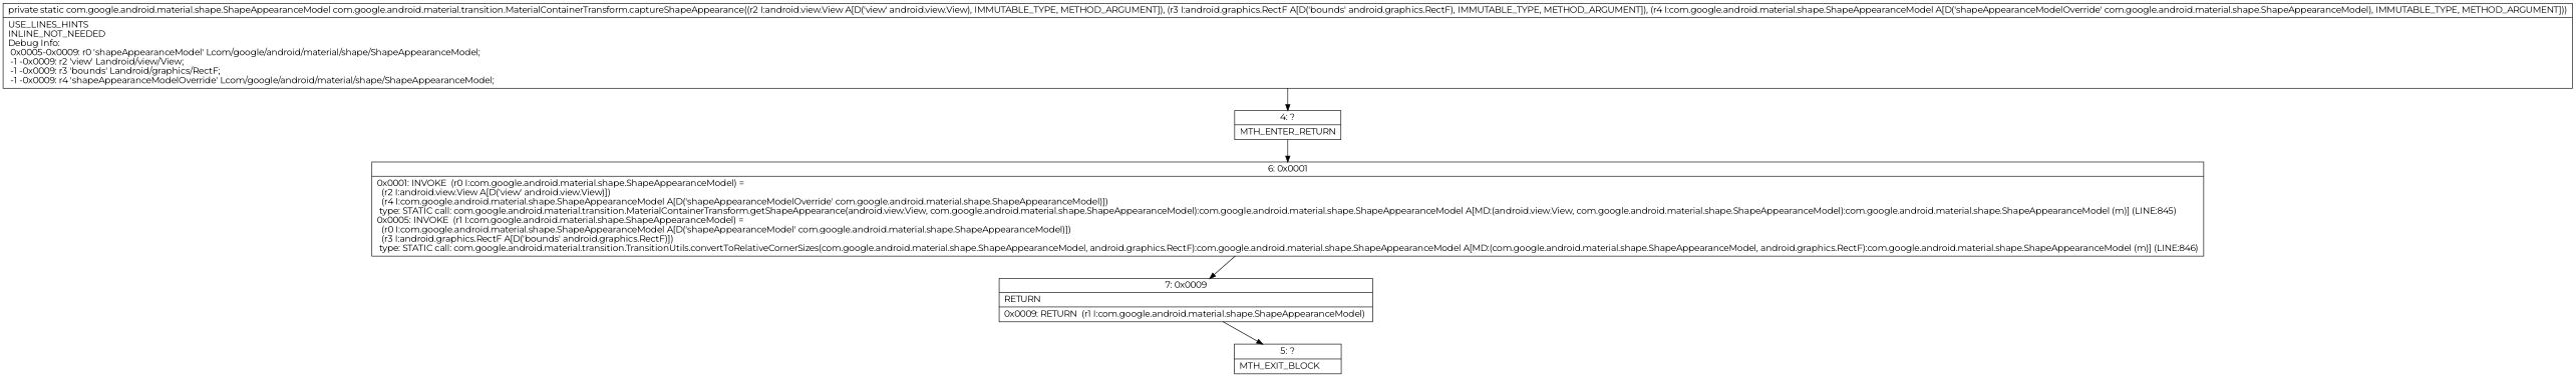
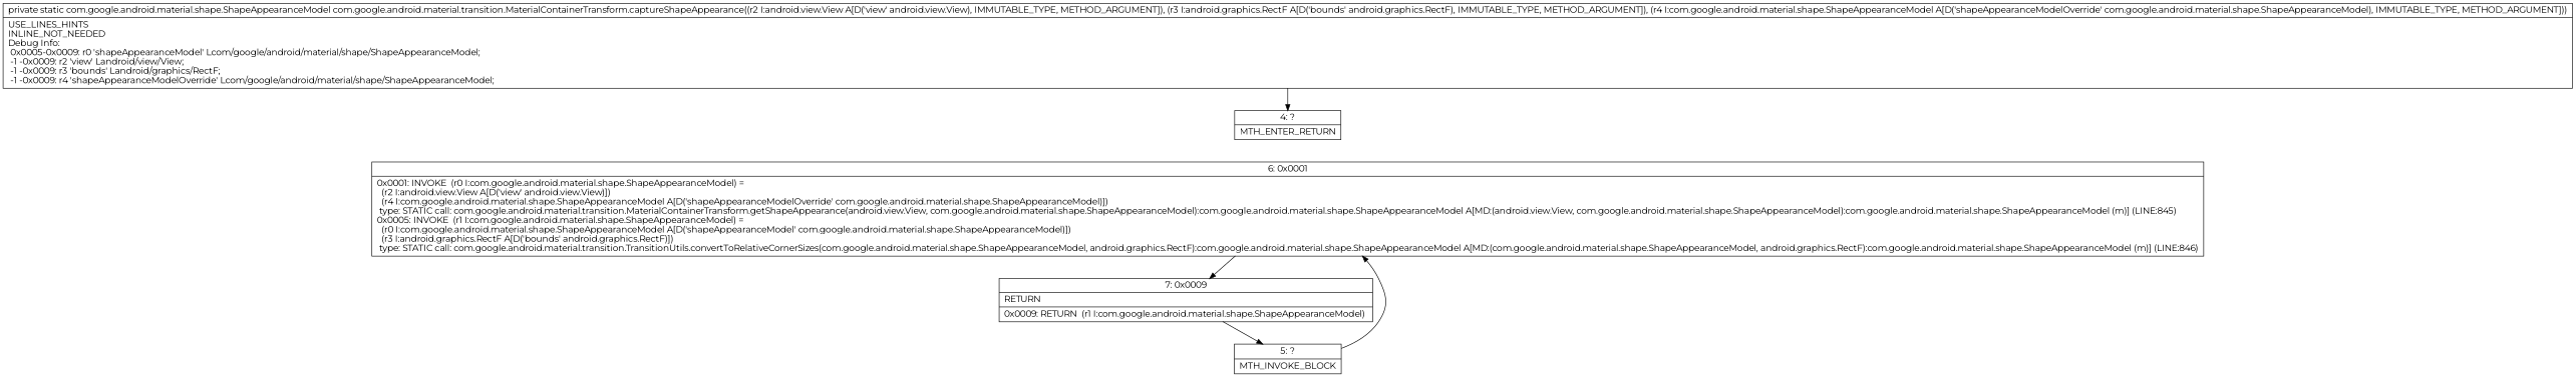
  digraph {
    fontname=Montserrat
    node [fontname=Montserrat shape=record]
    edge [fontname=Montserrat]
    n1 [label="{4\:\ ?|MTH_ENTER_RETURN\l}"]
    n2 [label="{6\:\ 0x0001|0x0001: INVOKE  (r0 I:com.google.android.material.shape.ShapeAppearanceModel) = \l  (r2 I:android.view.View A[D('view' android.view.View)])\l  (r4 I:com.google.android.material.shape.ShapeAppearanceModel A[D('shapeAppearanceModelOverride' com.google.android.material.shape.ShapeAppearanceModel)])\l type: STATIC call: com.google.android.material.transition.MaterialContainerTransform.getShapeAppearance(android.view.View, com.google.android.material.shape.ShapeAppearanceModel):com.google.android.material.shape.ShapeAppearanceModel A[MD:(android.view.View, com.google.android.material.shape.ShapeAppearanceModel):com.google.android.material.shape.ShapeAppearanceModel (m)] (LINE:845)\l0x0005: INVOKE  (r1 I:com.google.android.material.shape.ShapeAppearanceModel) = \l  (r0 I:com.google.android.material.shape.ShapeAppearanceModel A[D('shapeAppearanceModel' com.google.android.material.shape.ShapeAppearanceModel)])\l  (r3 I:android.graphics.RectF A[D('bounds' android.graphics.RectF)])\l type: STATIC call: com.google.android.material.transition.TransitionUtils.convertToRelativeCornerSizes(com.google.android.material.shape.ShapeAppearanceModel, android.graphics.RectF):com.google.android.material.shape.ShapeAppearanceModel A[MD:(com.google.android.material.shape.ShapeAppearanceModel, android.graphics.RectF):com.google.android.material.shape.ShapeAppearanceModel (m)] (LINE:846)\l}"]
    n3 [label="{7\:\ 0x0009|RETURN\l|0x0009: RETURN  (r1 I:com.google.android.material.shape.ShapeAppearanceModel) \l}"]
-   n4 [label="{5\:\ ?|MTH_EXIT_BLOCK\l}"]
+   n4 [label="{5\:\ ?|MTH_INVOKE_BLOCK\l}"]
    n5 [label="{private static com.google.android.material.shape.ShapeAppearanceModel com.google.android.material.transition.MaterialContainerTransform.captureShapeAppearance((r2 I:android.view.View A[D('view' android.view.View), IMMUTABLE_TYPE, METHOD_ARGUMENT]), (r3 I:android.graphics.RectF A[D('bounds' android.graphics.RectF), IMMUTABLE_TYPE, METHOD_ARGUMENT]), (r4 I:com.google.android.material.shape.ShapeAppearanceModel A[D('shapeAppearanceModelOverride' com.google.android.material.shape.ShapeAppearanceModel), IMMUTABLE_TYPE, METHOD_ARGUMENT]))  | USE_LINES_HINTS\lINLINE_NOT_NEEDED\lDebug Info:\l  0x0005\-0x0009: r0 'shapeAppearanceModel' Lcom\/google\/android\/material\/shape\/ShapeAppearanceModel;\l  \-1 \-0x0009: r2 'view' Landroid\/view\/View;\l  \-1 \-0x0009: r3 'bounds' Landroid\/graphics\/RectF;\l  \-1 \-0x0009: r4 'shapeAppearanceModelOverride' Lcom\/google\/android\/material\/shape\/ShapeAppearanceModel;\l}"]
-   n1 -> n2
+   n4 -> n2
    n2 -> n3
    n3 -> n4
    n5 -> n1
  }
